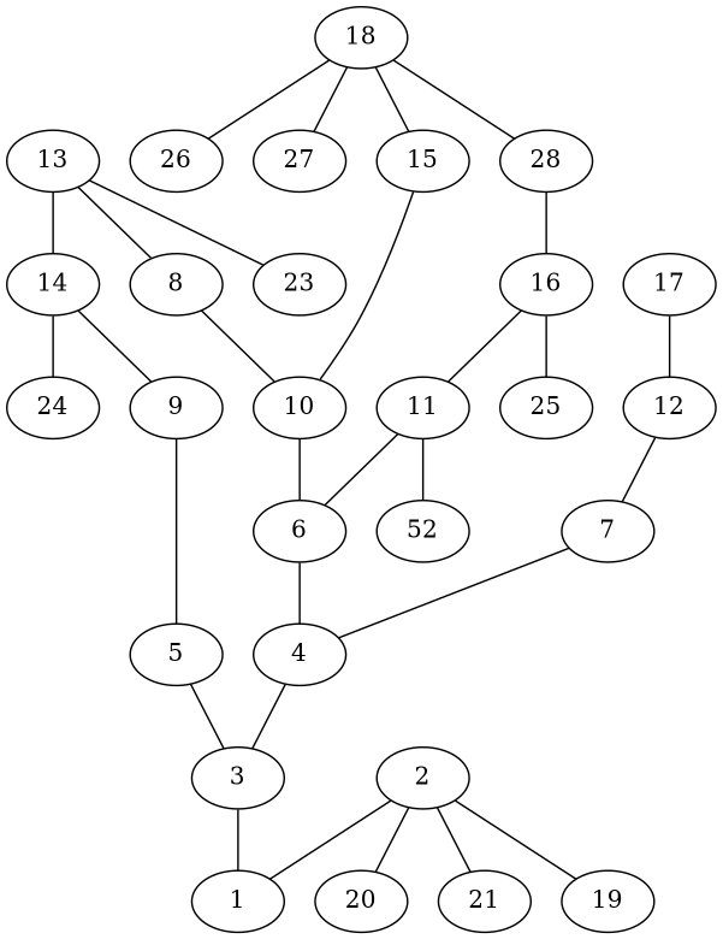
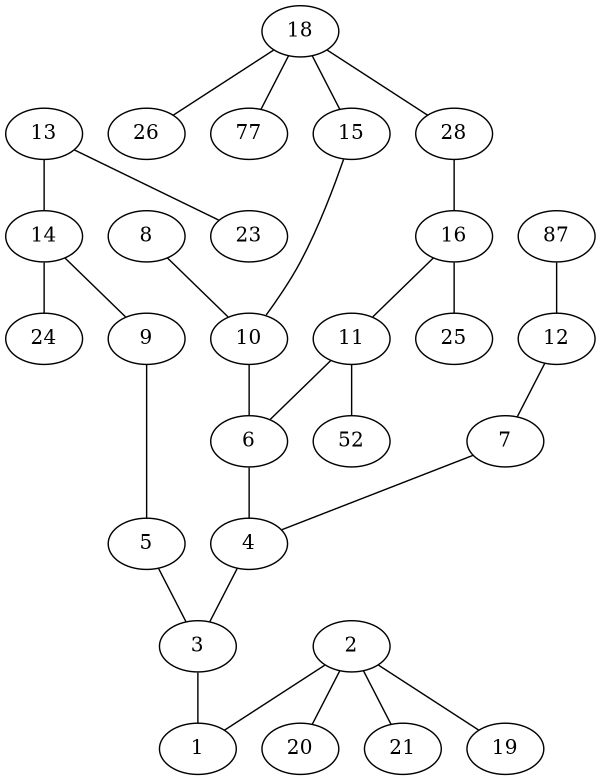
  graph {
    node [chem=C]
    edge [valence=1]
    1 [chem=O]
    2
    19 [chem=H]
    20 [chem=H]
    21 [chem=H]
    3
    4
    5
    6
    7 [chem=O]
    8
    10
    9 [chem=O]
    11
    n15 [chem=H label=52]
    12
    16
    25 [chem=H]
    13
    14
    23 [chem=H]
    24 [chem=H]
    15 [chem=O]
-   17 [chem=O]
+   17 [chem=O label=87]
    18
    26 [chem=H]
-   27 [chem=H]
+   27 [chem=H label=77]
    28 [chem=H]
    2 -- 1
    2 -- 19
    2 -- 20
    2 -- 21
    3 -- 1
    4 -- 3 [valence=2]
    5 -- 3
    6 -- 4
    7 -- 4
    8 -- 10
    10 -- 6 [valence=2]
    9 -- 5
    11 -- 6
    11 -- n15
    12 -- 7
    16 -- 11 [valence=2]
    16 -- 25
-   13 -- 8
    13 -- 14 [valence=2]
    13 -- 23
    14 -- 9
    14 -- 24
    15 -- 10
    17 -- 12 [valence=2]
    18 -- 15
    18 -- 26
    18 -- 27
    18 -- 28
    28 -- 16
  }
